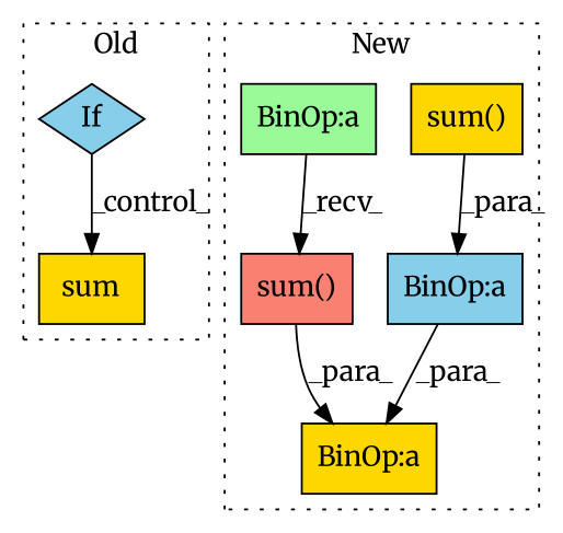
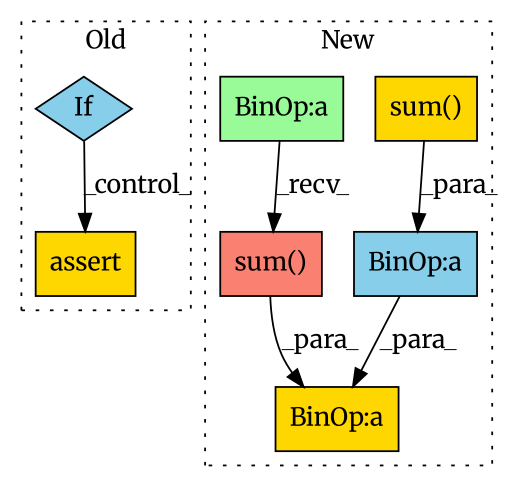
  digraph {
    fontname=Merriweather
    node [a=82 shape=box style=filled fillcolor=gold fontname=Merriweather]
    edge [fontname=Merriweather]
-   n1 [a=65 l=7 label=sum s=3176]
+   n1 [a=65 l=7 label=assert s=3176]
    n2 [a=96 l="3,22" label=If s="3128,3154" shape=diamond fillcolor=skyblue]
    n3 [a=75 l=27 label="sum()" s=449]
    n4 [l=51 label="BinOp:a" s=498 fillcolor=skyblue]
    n5 [l=64 label="BinOp:a" s=384]
    n6 [a=75 l=36 label="sum()" s=387 fillcolor=salmon]
    n7 [l=3 label="BinOp:a" s=397 fillcolor=palegreen]
    subgraph cluster_1 {
      label=Old
      style=dotted
      n1
      n2
    }
    subgraph cluster_2 {
      label=New
      style=dotted
      n3
      n4
      n5
      n6
      n7
    }
    n2 -> n1 [label=_control_]
    n3 -> n4 [label=_para_]
    n4 -> n5 [label=_para_]
    n6 -> n5 [label=_para_]
    n7 -> n6 [label=_recv_]
  }
